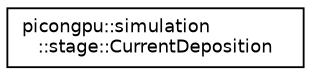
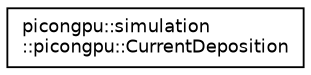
  digraph {
    rankdir=LR
-   n1 [color=black fillcolor=white fontname=Helvetica fontsize=10 height=0.2 label="picongpu::simulation\l::stage::CurrentDeposition" shape=record style=filled width=0.4]
+   n1 [color=black fillcolor=white fontname=Helvetica fontsize=10 height=0.2 label="picongpu::simulation\l::picongpu::CurrentDeposition" shape=record style=filled width=0.4]
  }
